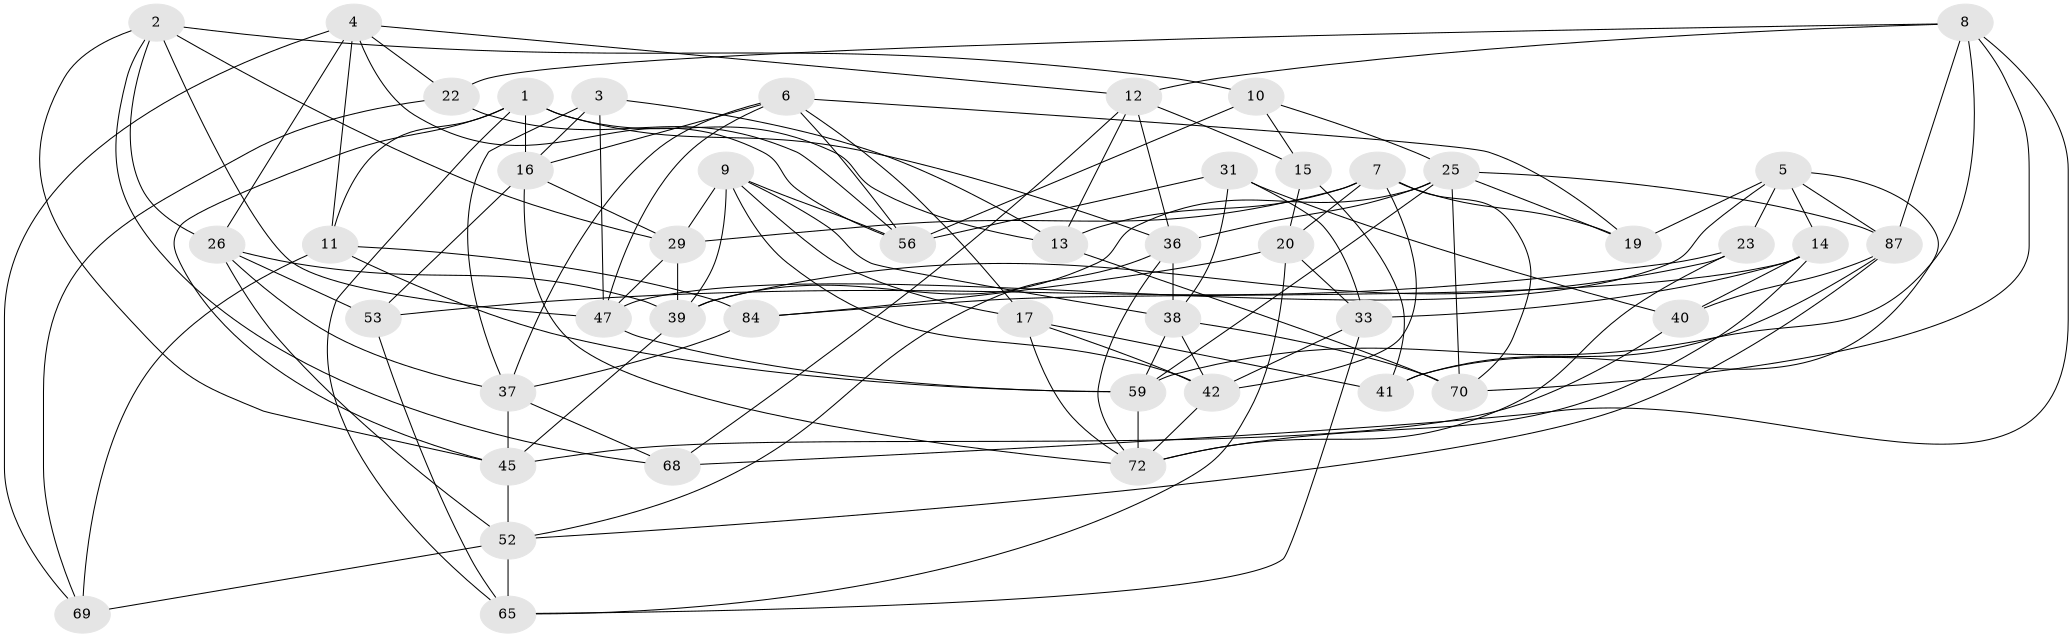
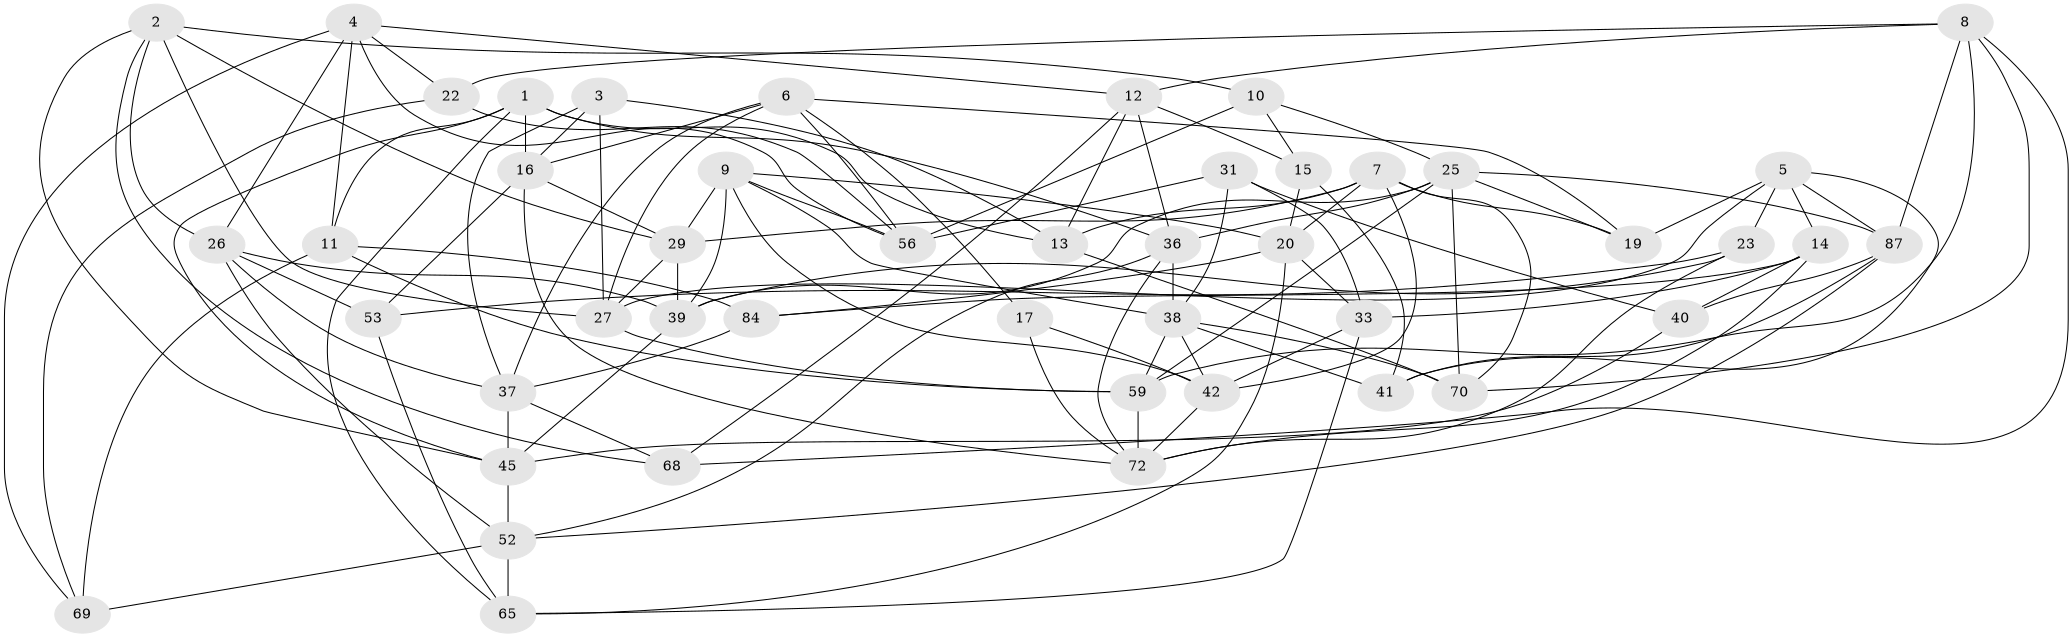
  graph {
    node [color=gray90 style=filled]
    1 [super="+61"]
    11 [super="+66"]
    13 [super="+64"]
    16 [super="+49"]
    36 [super="+46"]
    45 [super="+58"]
    65 [super="+74"]
    69
    59 [super="+63"]
    n10 [label=84]
    70 [super="+73"]
    n12 [label=29 super="+43"]
    72 [super="+76"]
    53
    38 [super="+55"]
    52 [super="+77"]
    2 [super="+48"]
    10
    26 [super="+71"]
-   47 [super="+78"]
+   47 [super="+78" label=27]
    68
    56 [super="+75"]
    15
    25 [super="+30"]
    37 [super="+51"]
    39 [super="+50"]
    3
    4 [super="+54"]
    12 [super="+32"]
    22
    5 [super="+44"]
    14 [super="+57"]
    19
    23
    n35 [label=87 super="+67"]
    41
    33 [super="+35"]
    40
    6 [super="+34"]
    17
    42 [super="+60"]
    7 [super="+62"]
    20 [super="+21"]
    8 [super="+29"]
    9 [super="+18"]
    31
    1 -- 11
    1 -- 13
    1 -- 16
    1 -- 36
    1 -- 45
    1 -- 65
    11 -- 69
    11 -- 59
    11 -- n10
    13 -- 70 [weight=2]
    16 -- n12
    16 -- 72
    16 -- 53
    36 -- 72
    36 -- 38
    36 -- 52
    45 -- 52
    59 -- 72
    n10 -- 37
    n12 -- 47
    n12 -- 39
    53 -- 65
    38 -- 59
    38 -- 70
    38 -- 42
    52 -- 65
    52 -- 69
    2 -- 45
    2 -- n12
    2 -- 10
    2 -- 26
    2 -- 47
    2 -- 68
    10 -- 56
    10 -- 15
    10 -- 25
    26 -- 53
    26 -- 52
    26 -- 37
    26 -- 39
    47 -- 59
    15 -- 41
    15 -- 20
    25 -- 36
    25 -- 59
    25 -- 70
    25 -- 39
    25 -- 19
    25 -- n35
    37 -- 45
    37 -- 68
    39 -- 45
    3 -- 13
    3 -- 16
    3 -- 47
    3 -- 37
    4 -- 11
    4 -- 69
    4 -- 26
    4 -- 56
    4 -- 12
    4 -- 22
    12 -- 13
    12 -- 36
    12 -- 68
    12 -- 15
    22 -- 69
    22 -- 56
    5 -- 47
    5 -- 14
    5 -- 19
    5 -- 23
    5 -- n35
    5 -- 41
    14 -- n10
    14 -- 72
    14 -- 33
    14 -- 40
    23 -- 72
    23 -- 53
    23 -- 39
    n35 -- 52
    n35 -- 41
    n35 -- 40
    33 -- 65
    33 -- 42
    40 -- 45
    6 -- 16
    6 -- 47
    6 -- 56
    6 -- 37
    6 -- 19
    6 -- 17
    17 -- 72
-   17 -- 41
+   38 -- 41
    17 -- 42
    42 -- 72
    7 -- 13
    7 -- 70
    7 -- n12
    7 -- 19
    7 -- 42
    7 -- 20
    20 -- 65
    20 -- n10
    20 -- 33
    8 -- 59
    8 -- 70
    8 -- 68
    8 -- 12
    8 -- 22
    8 -- n35
    9 -- n12
    9 -- 38
    9 -- 56
    9 -- 39
    9 -- 42
-   9 -- 17
+   9 -- 20
    31 -- 38
    31 -- 56
    31 -- 33
    31 -- 40
  }
